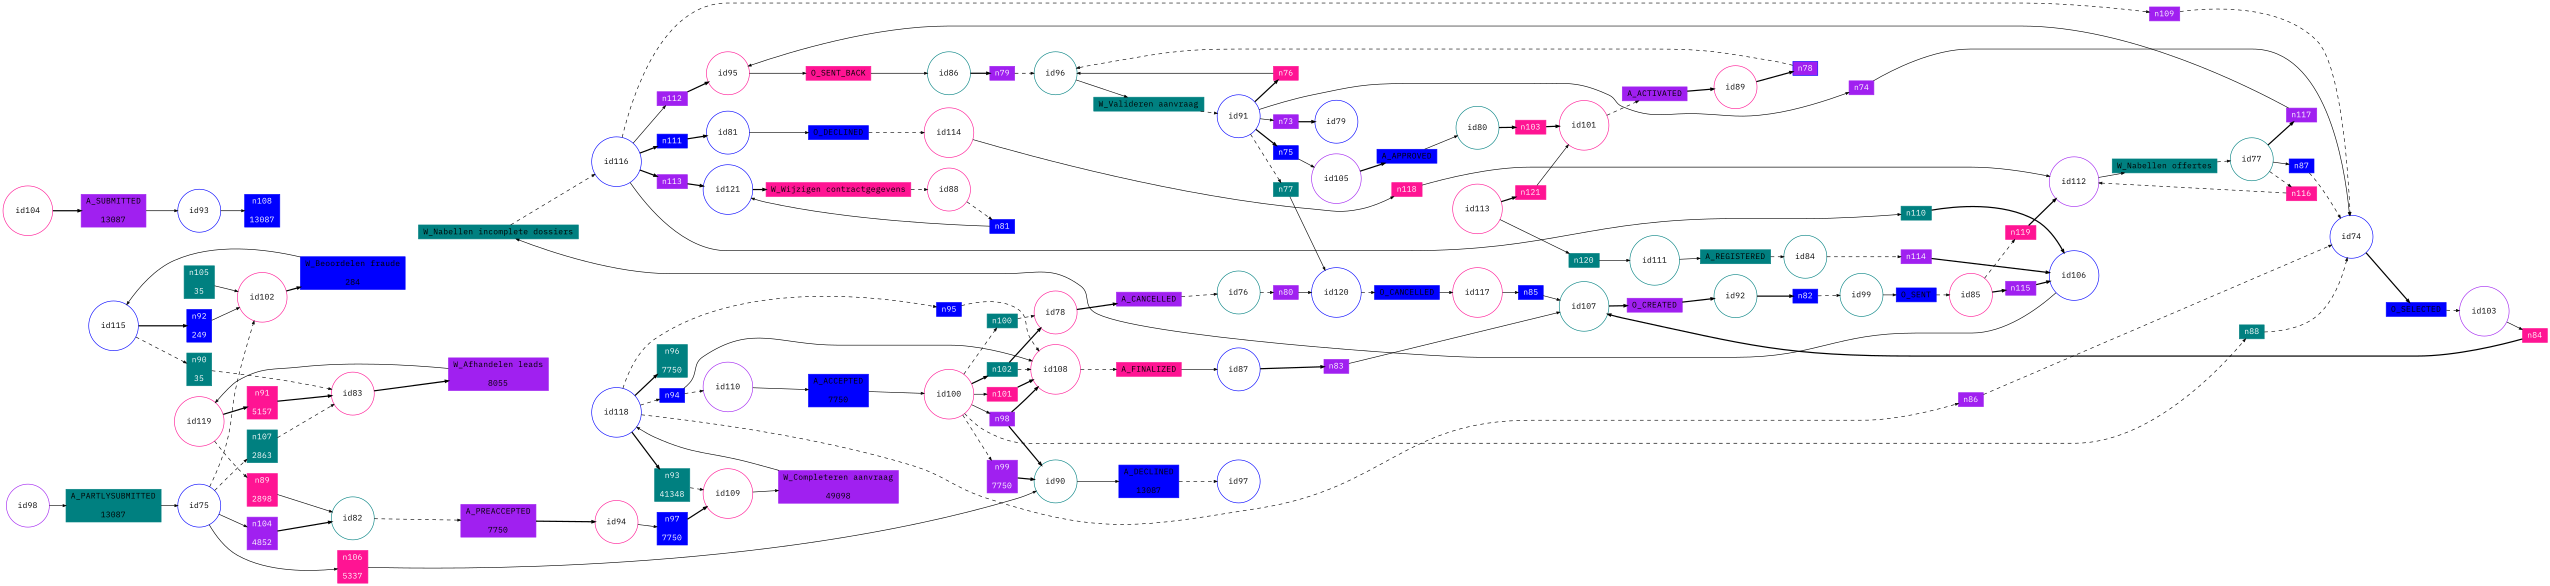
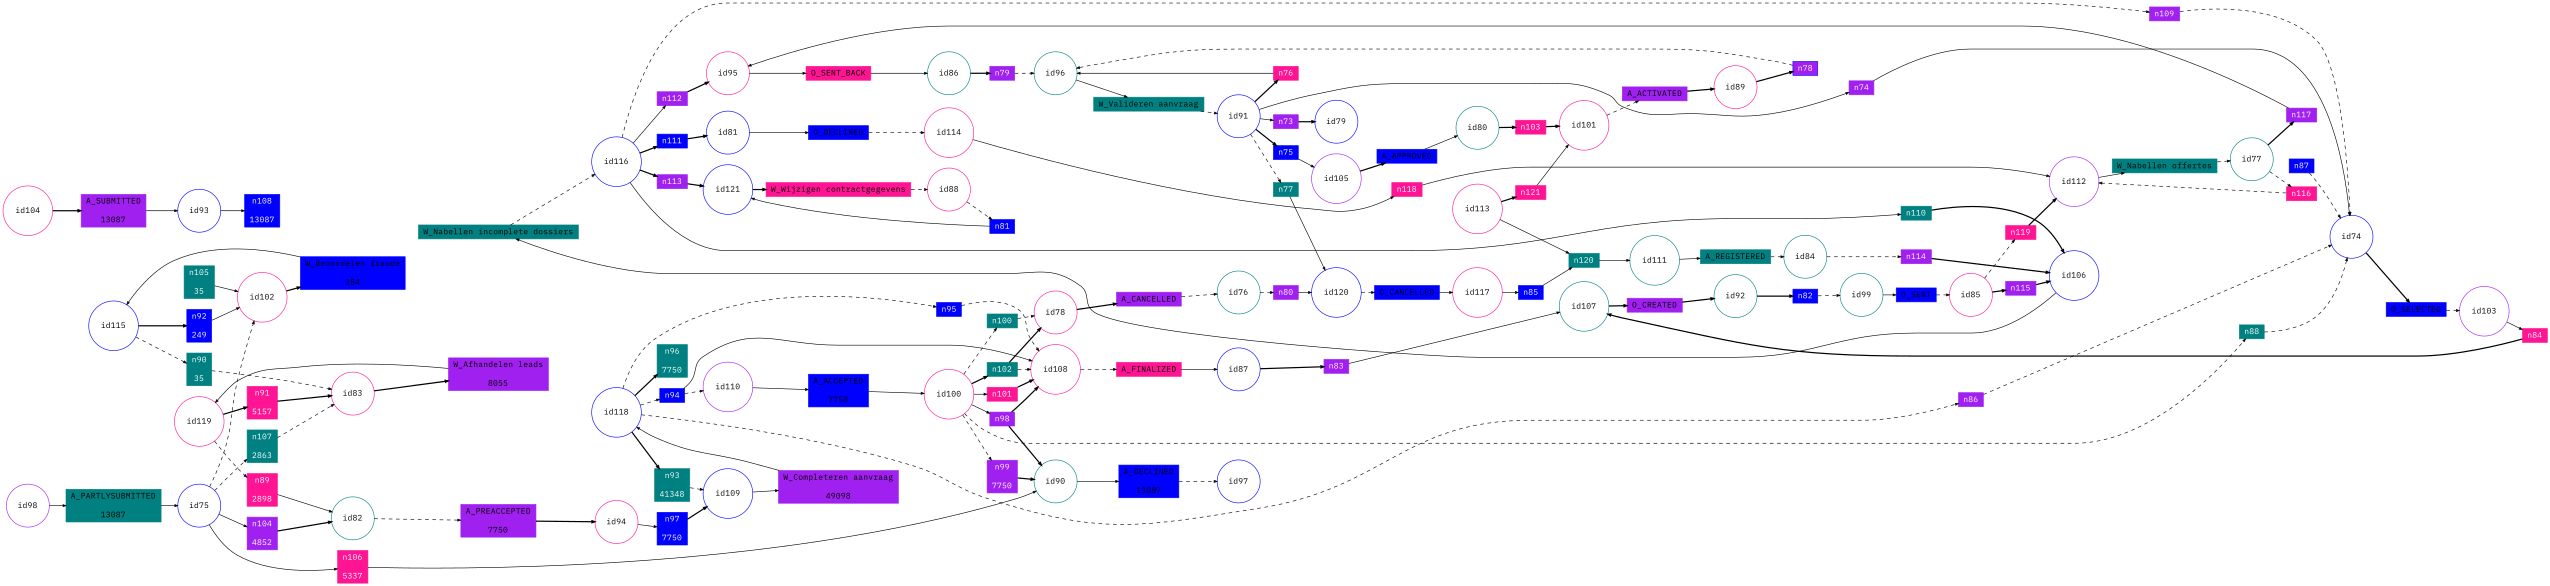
  digraph {
    fontname="IBM Plex Mono"
    fontsize=14
    rankdir=LR
    ranksep=.3
    remincross=true
    node [color=blue fontname="IBM Plex Mono" fontsize=14 shape=box style=filled]
    edge [arrowsize=0.5 fontname="IBM Plex Mono" style=solid]
    n1 [color=teal height=.2 label="W_Nabellen incomplete dossiers\n" width=.2]
    id116 [height=.2 shape=circle width=.2 style=""]
    n3 [color=teal fontcolor=white height=.2 label="n110\n" width=.2]
    n4 [color=purple fontcolor=white height=.2 label="n112\n" width=.2]
    n5 [color=purple fontcolor=white height=.2 label="n113\n" width=.2]
    n6 [fontcolor=white height=.2 label="n111\n" width=.2]
    n7 [color=purple fontcolor=white height=.2 label="n109\n" width=.2]
    n8 [height=.2 label="O_SENT\n" width=.2]
    id85 [color=deeppink height=.2 shape=circle width=.2 style=""]
    n10 [color=purple fontcolor=white height=.2 label="n115\n" width=.2]
    n11 [color=deeppink fontcolor=white height=.2 label="n119\n" width=.2]
    n12 [color=purple height=.2 label="W_Afhandelen leads\n\n8055" width=.2]
    id119 [color=deeppink height=.2 shape=circle width=.2 style=""]
    n14 [color=deeppink fontcolor=white height=.2 label="n91\n\n5157" width=.2]
    n15 [color=deeppink fontcolor=white height=.2 label="n89\n\n2898" width=.2]
    n16 [height=.2 label="A_ACCEPTED\n\n7750" width=.2]
    id100 [color=deeppink height=.2 shape=circle width=.2 style=""]
    n18 [color=purple fontcolor=white height=.2 label="n99\n\n7750" width=.2]
    n19 [color=teal fontcolor=white height=.2 label="n88\n" width=.2]
    n20 [color=teal fontcolor=white height=.2 label="n100\n" width=.2]
    n21 [color=deeppink fontcolor=white height=.2 label="n101\n" width=.2]
    n22 [color=purple fontcolor=white height=.2 label="n98\n" width=.2]
    n23 [color=teal fontcolor=white height=.2 label="n102\n" width=.2]
    id90 [color=teal height=.2 shape=circle width=.2 style=""]
    n25 [height=.2 label="A_DECLINED\n\n13087" width=.2]
    n26 [color=purple fontcolor=white height=.2 label="n114\n" width=.2]
    id106 [height=.2 shape=circle width=.2 style=""]
    n28 [color=purple fontcolor=white height=.2 label="n80\n" width=.2]
    id120 [height=.2 shape=circle width=.2 style=""]
    n30 [height=.2 label="O_CANCELLED\n" width=.2]
    n31 [fontcolor=white height=.2 label="n82\n" width=.2]
    id99 [color=teal height=.2 shape=circle width=.2 style=""]
    n33 [height=.2 label="W_Beoordelen fraude\n\n284" width=.2]
    id115 [height=.2 shape=circle width=.2 style=""]
    n35 [color=teal fontcolor=white height=.2 label="n90\n\n35" width=.2]
    n36 [fontcolor=white height=.2 label="n92\n\n249" width=.2]
    n37 [color=deeppink fontcolor=white height=.2 label="n84\n" width=.2]
    id107 [color=teal height=.2 shape=circle width=.2 style=""]
    n39 [color=purple height=.2 label="O_CREATED\n" width=.2]
    n40 [color=deeppink fontcolor=white height=.2 label="n106\n\n5337" width=.2]
    n41 [color=purple fontcolor=white height=.2 label="n86\n" width=.2]
    id74 [height=.2 shape=circle width=.2 style=""]
    n43 [height=.2 label="O_SELECTED\n" width=.2]
    n44 [color=teal height=.2 label="W_Valideren aanvraag\n" width=.2]
    id91 [height=.2 shape=circle width=.2 style=""]
    n46 [color=deeppink fontcolor=white height=.2 label="n76\n" width=.2]
    n47 [color=teal fontcolor=white height=.2 label="n77\n" width=.2]
    n48 [fontcolor=white height=.2 label="n75\n" width=.2]
    n49 [color=purple fontcolor=white height=.2 label="n73\n" width=.2]
    n50 [color=purple fontcolor=white height=.2 label="n74\n" width=.2]
    n51 [color=teal height=.2 label="W_Nabellen offertes\n" width=.2]
    id77 [color=teal height=.2 shape=circle width=.2 style=""]
    n53 [color=deeppink fontcolor=white height=.2 label="n116\n" width=.2]
    n54 [fontcolor=white height=.2 label="n87\n" width=.2]
    n55 [color=purple fontcolor=white height=.2 label="n117\n" width=.2]
    n56 [color=teal fontcolor=white height=.2 label="n107\n\n2863" width=.2]
    id83 [color=deeppink height=.2 shape=circle width=.2 style=""]
    id112 [color=purple height=.2 shape=circle width=.2 style=""]
    n59 [color=purple fontcolor=white height=.2 label="n104\n\n4852" width=.2]
    id82 [color=teal height=.2 shape=circle width=.2 style=""]
    n61 [color=purple height=.2 label="A_PREACCEPTED\n\n7750" width=.2]
    n62 [color=purple height=.2 label="A_ACTIVATED\n" width=.2]
    id89 [color=deeppink height=.2 shape=circle width=.2 style=""]
    n64 [fillcolor=purple fontcolor=white height=.2 label="n78\n" width=.2]
    id96 [color=teal height=.2 shape=circle width=.2 style=""]
    n66 [height=.2 label="A_APPROVED\n" width=.2]
    id80 [color=teal height=.2 shape=circle width=.2 style=""]
    n68 [color=deeppink fontcolor=white height=.2 label="n103\n" width=.2]
    id95 [color=deeppink height=.2 shape=circle width=.2 style=""]
    n70 [color=deeppink height=.2 label="O_SENT_BACK\n" width=.2]
    n71 [fontcolor=white height=.2 label="n94\n" width=.2]
    id108 [color=deeppink height=.2 shape=circle width=.2 style=""]
    id110 [color=purple height=.2 shape=circle width=.2 style=""]
    n74 [color=deeppink height=.2 label="A_FINALIZED\n" width=.2]
    id92 [color=teal height=.2 shape=circle width=.2 style=""]
    id78 [color=deeppink height=.2 shape=circle width=.2 style=""]
    n77 [color=purple height=.2 label="A_CANCELLED\n" width=.2]
    n78 [color=purple height=.2 label="A_SUBMITTED\n\n13087" width=.2]
    id93 [height=.2 shape=circle width=.2 style=""]
    n80 [fontcolor=white height=.2 label="n108\n\n13087" width=.2]
    n81 [fontcolor=white height=.2 label="n97\n\n7750" width=.2]
-   id109 [color=deeppink height=.2 shape=circle width=.2 style=""]
+   id109 [height=.2 shape=circle width=.2 style=""]
    n83 [color=purple height=.2 label="W_Completeren aanvraag\n\n49098" width=.2]
    id105 [color=purple height=.2 shape=circle width=.2 style=""]
    id101 [color=deeppink height=.2 shape=circle width=.2 style=""]
    id121 [height=.2 shape=circle width=.2 style=""]
    n87 [color=deeppink height=.2 label="W_Wijzigen contractgegevens\n" width=.2]
    id102 [color=deeppink height=.2 shape=circle width=.2 style=""]
    n89 [color=teal fontcolor=white height=.2 label="n96\n\n7750" width=.2]
    id86 [color=teal height=.2 shape=circle width=.2 style=""]
    n91 [color=purple fontcolor=white height=.2 label="n79\n" width=.2]
    n92 [fontcolor=white height=.2 label="n81\n" width=.2]
    id118 [height=.2 shape=circle width=.2 style=""]
    n94 [fontcolor=white height=.2 label="n95\n" width=.2]
    n95 [color=teal fontcolor=white height=.2 label="n93\n\n41348" width=.2]
    id81 [height=.2 shape=circle width=.2 style=""]
    n97 [height=.2 label="O_DECLINED\n" width=.2]
    n98 [color=teal fontcolor=white height=.2 label="n105\n\n35" width=.2]
    id76 [color=teal height=.2 shape=circle width=.2 style=""]
    id113 [color=deeppink height=.2 shape=circle width=.2 style=""]
    n101 [color=teal fontcolor=white height=.2 label="n120\n" width=.2]
    n102 [color=deeppink fontcolor=white height=.2 label="n121\n" width=.2]
    n103 [color=teal height=.2 label="A_PARTLYSUBMITTED\n\n13087" width=.2]
    id75 [height=.2 shape=circle width=.2 style=""]
    id94 [color=deeppink height=.2 shape=circle width=.2 style=""]
    id79 [height=.2 shape=circle width=.2 style=""]
    id114 [color=deeppink height=.2 shape=circle width=.2 style=""]
    n108 [color=deeppink fontcolor=white height=.2 label="n118\n" width=.2]
    id103 [color=purple height=.2 shape=circle width=.2 style=""]
    id111 [color=teal height=.2 shape=circle width=.2 style=""]
    n111 [color=teal height=.2 label="A_REGISTERED\n" width=.2]
    id84 [color=teal height=.2 shape=circle width=.2 style=""]
    id117 [color=deeppink height=.2 shape=circle width=.2 style=""]
    n114 [fontcolor=white height=.2 label="n85\n" width=.2]
    id98 [color=purple height=.2 shape=circle width=.2 style=""]
    n116 [color=purple fontcolor=white height=.2 label="n83\n" width=.2]
    id87 [height=.2 shape=circle width=.2 style=""]
    id97 [height=.2 shape=circle width=.2 style=""]
    id88 [color=deeppink height=.2 shape=circle width=.2 style=""]
    id104 [color=deeppink height=.2 shape=circle width=.2 style=""]
    n1 -> id116 [style=dashed]
    id116 -> n3
    id116 -> n4
    id116 -> n5 [style=bold]
    id116 -> n6 [style=bold]
    id116 -> n7 [style=dashed]
    n3 -> id106 [style=bold]
    n4 -> id95 [style=bold]
    n5 -> id121 [style=bold]
    n6 -> id81 [style=bold]
    n7 -> id74 [style=dashed]
    n8 -> id85 [style=dashed]
    id85 -> n10 [style=bold]
    id85 -> n11 [style=dashed]
    n10 -> id106 [style=bold]
    n11 -> id112 [style=bold]
    n12 -> id119
    id119 -> n14 [style=bold]
    id119 -> n15 [style=dashed]
    n14 -> id83 [style=bold]
    n15 -> id82
    n16 -> id100
    id100 -> n18 [style=dashed]
    id100 -> n19 [style=dashed]
    id100 -> n20 [style=dashed]
    id100 -> n21
    id100 -> n22
    id100 -> n23 [style=bold]
    n18 -> id90 [style=bold]
    n19 -> id74 [style=dashed]
    n20 -> id78 [style=dashed]
    n21 -> id108 [style=bold]
    n22 -> id90 [style=bold]
    n22 -> id108 [style=bold]
    n23 -> id108 [style=dashed]
    n23 -> id78 [style=bold]
    id90 -> n25
    n25 -> id97 [style=dashed]
    n26 -> id106 [style=bold]
    id106 -> n1
    n28 -> id120
    id120 -> n30 [style=dashed]
    n30 -> id117
    n31 -> id99 [style=dashed]
    id99 -> n8
    n33 -> id115
    id115 -> n35 [style=dashed]
    id115 -> n36 [style=bold]
    n35 -> id83 [style=dashed]
    n36 -> id102
    n37 -> id107 [style=bold]
    id107 -> n39 [style=bold]
    n39 -> id92 [style=bold]
    n40 -> id90
    n41 -> id74 [style=dashed]
    id74 -> n43 [style=bold]
    n43 -> id103 [style=dashed]
    n44 -> id91 [style=dashed]
    id91 -> n46 [style=bold]
    id91 -> n47 [style=dashed]
    id91 -> n48 [style=bold]
    id91 -> n49
    id91 -> n50
    n46 -> id96
    n47 -> id120
    n48 -> id105
    n49 -> id79 [style=bold]
    n50 -> id74
    n51 -> id77 [style=dashed]
    id77 -> n53 [style=dashed]
-   id77 -> n54
    id77 -> n55 [style=bold]
    n53 -> id112 [style=dashed]
    n54 -> id74 [style=dashed]
    n55 -> id95
    n56 -> id83 [style=dashed]
    id83 -> n12 [style=bold]
    id112 -> n51
    n59 -> id82 [style=bold]
    id82 -> n61 [style=dashed]
    n61 -> id94 [style=bold]
    n62 -> id89 [style=bold]
    id89 -> n64 [style=bold]
    n64 -> id96 [style=dashed]
    id96 -> n44
    n66 -> id80
    id80 -> n68 [style=bold]
    n68 -> id101 [style=bold]
    id95 -> n70
    n70 -> id86
    n71 -> id108
    n71 -> id110 [style=dashed]
    id108 -> n74 [style=dashed]
    id110 -> n16
    n74 -> id87
    id92 -> n31 [style=bold]
    id78 -> n77 [style=bold]
    n77 -> id76 [style=dashed]
    n78 -> id93
    id93 -> n80
    n81 -> id109 [style=bold]
    id109 -> n83
    n83 -> id118
    id105 -> n66 [style=bold]
    id101 -> n62 [style=dashed]
    id121 -> n87 [style=bold]
    n87 -> id88 [style=dashed]
    id102 -> n33 [style=bold]
    id86 -> n91 [style=bold]
    n91 -> id96 [style=dashed]
    n92 -> id121
    id118 -> n41 [style=dashed]
    id118 -> n71 [style=dashed]
    id118 -> n89 [style=bold]
    id118 -> n94 [style=dashed]
    id118 -> n95 [style=bold]
    n94 -> id108 [style=dashed]
    n95 -> id109 [style=dashed]
    id81 -> n97
    n97 -> id114 [style=dashed]
    n98 -> id102
    id76 -> n28 [style=dashed]
    id113 -> n101
    id113 -> n102 [style=bold]
    n101 -> id111
    n102 -> id101
    n103 -> id75
    id75 -> n40
    id75 -> n56 [style=dashed]
    id75 -> n59
    id75 -> id102 [style=dashed]
    id94 -> n81
    id114 -> n108
    n108 -> id112
    id103 -> n37
    id111 -> n111
    n111 -> id84 [style=dashed]
    id84 -> n26 [style=dashed]
    id117 -> n114
-   n114 -> id107
+   n114 -> n101
    id98 -> n103
    n116 -> id107
    id87 -> n116 [style=bold]
    id88 -> n92 [style=dashed]
    id104 -> n78 [style=bold]
  }
